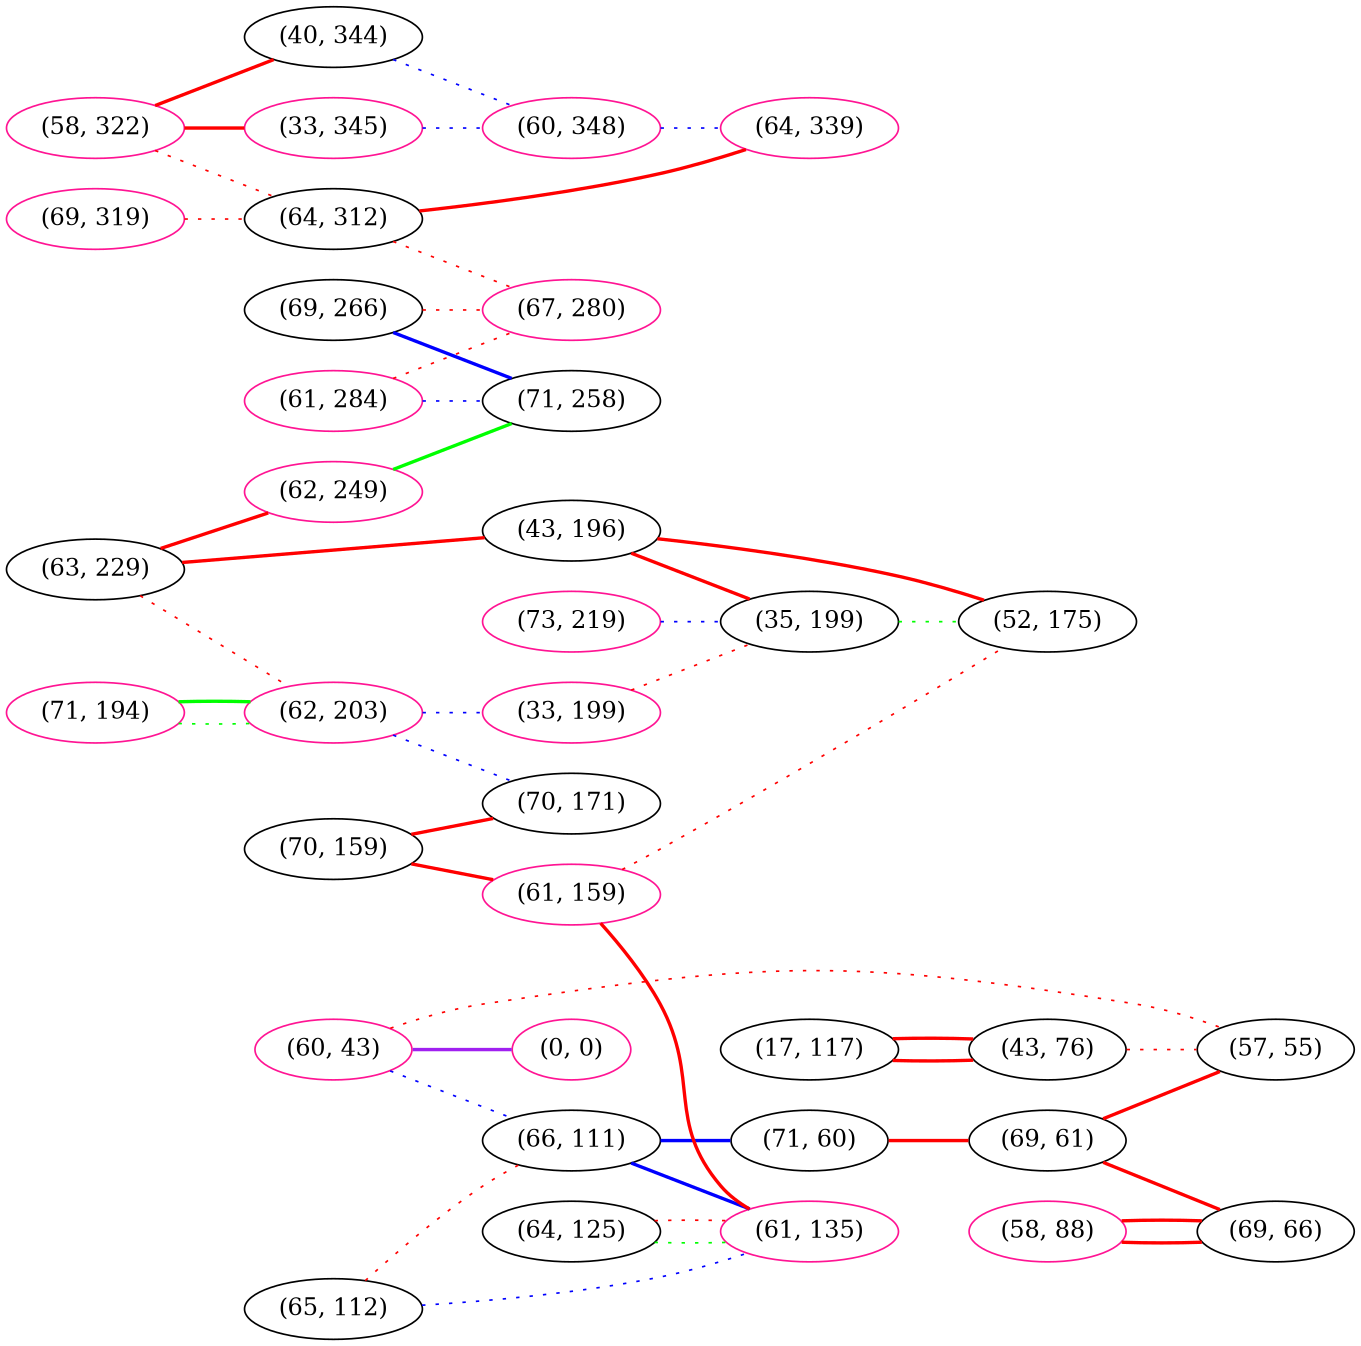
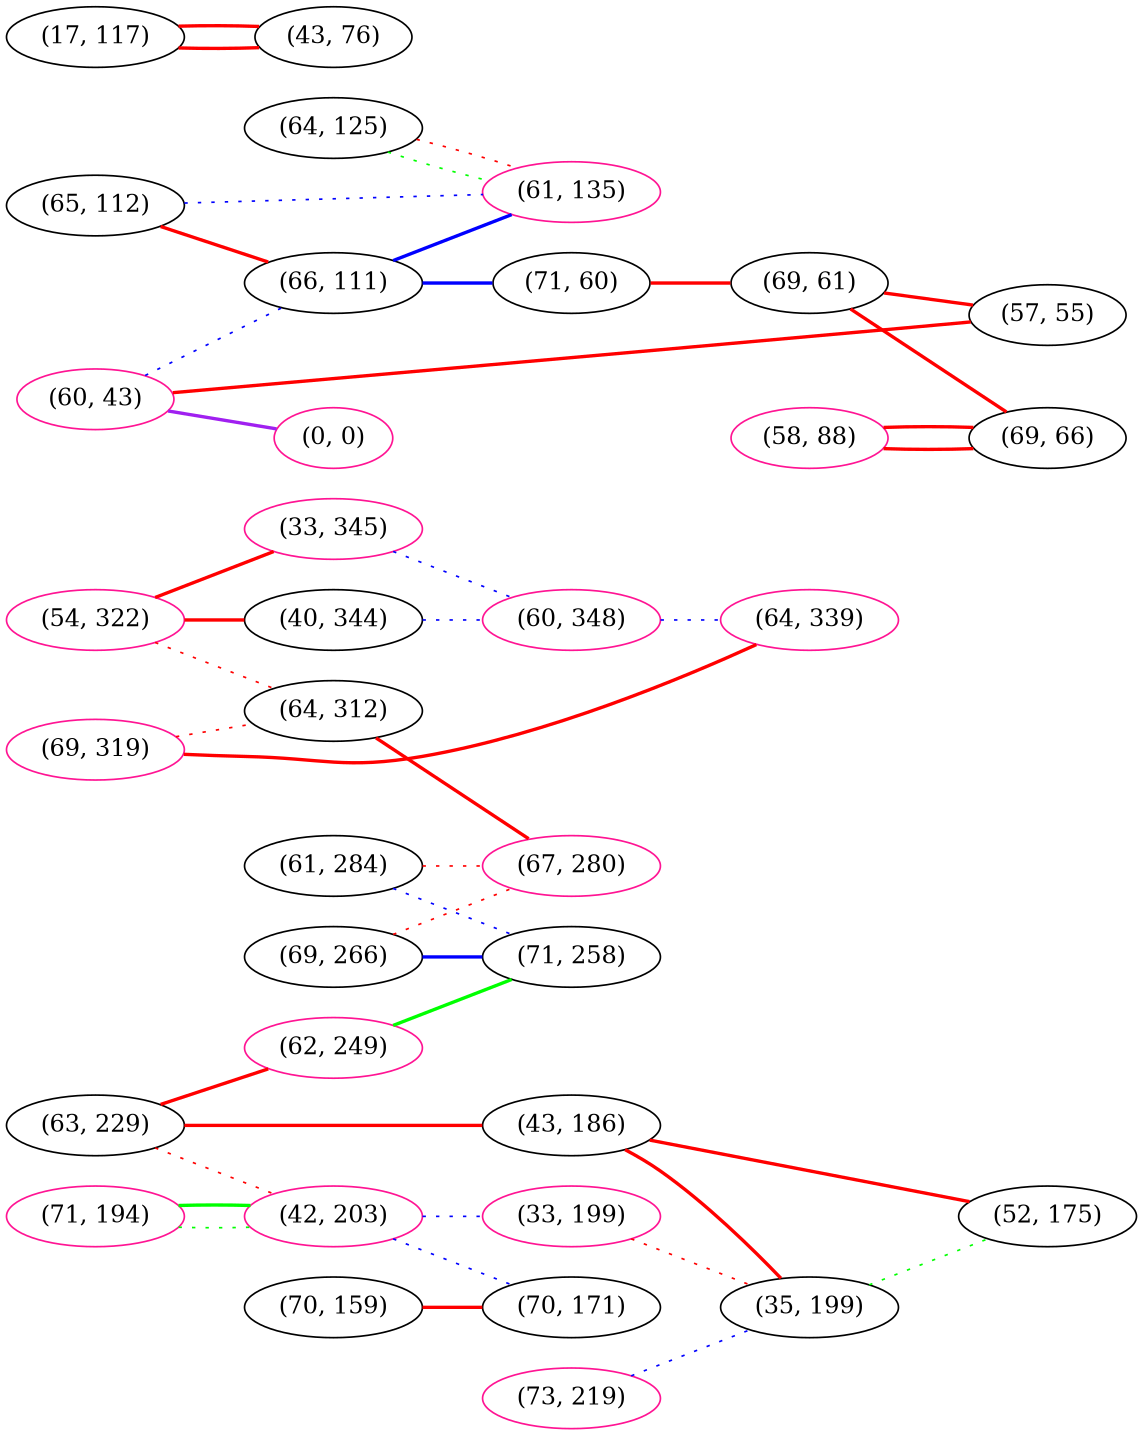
  graph {
    rankdir=LR
    node [color=black]
    edge [color=red style=bold weight=1]
-   "(54, 322)" [color=deeppink label="(58, 322)"]
+   "(54, 322)" [color=deeppink]
    "(33, 345)" [color=deeppink]
    "(40, 344)"
    "(64, 312)"
    "(60, 348)" [color=deeppink]
    "(67, 280)" [color=deeppink]
    "(64, 339)" [color=deeppink]
    "(65, 112)"
    "(66, 111)"
    "(61, 135)" [color=deeppink]
    "(71, 60)"
    "(17, 117)"
    "(43, 76)"
    "(57, 55)"
    "(64, 125)"
    "(71, 194)" [color=deeppink]
-   "(62, 203)" [color=deeppink]
+   "(62, 203)" [color=deeppink label="(42, 203)"]
    "(70, 171)"
    "(33, 199)" [color=deeppink]
-   "(61, 284)" [color=deeppink]
+   "(61, 284)"
    "(71, 258)"
    "(69, 319)" [color=deeppink]
-   "(43, 196)"
+   "(43, 196)" [label="(43, 186)"]
    "(35, 199)"
    "(52, 175)"
    "(60, 43)" [color=deeppink]
    "(0, 0)" [color=deeppink]
    "(63, 229)"
    "(62, 249)" [color=deeppink]
    "(73, 219)" [color=deeppink]
-   "(61, 159)" [color=deeppink]
    "(70, 159)"
    "(69, 61)"
    "(69, 66)"
    "(69, 266)"
    "(58, 88)" [color=deeppink]
    "(54, 322)" -- "(33, 345)"
    "(54, 322)" -- "(40, 344)"
    "(54, 322)" -- "(64, 312)" [style=dotted]
    "(33, 345)" -- "(60, 348)" [color=blue style=dotted weight=3]
    "(40, 344)" -- "(60, 348)" [color=blue style=dotted weight=3]
-   "(64, 312)" -- "(67, 280)" [style=dotted]
+   "(64, 312)" -- "(67, 280)"
    "(60, 348)" -- "(64, 339)" [color=blue style=dotted weight=3]
-   "(65, 112)" -- "(66, 111)" [style=dotted]
+   "(65, 112)" -- "(66, 111)"
    "(65, 112)" -- "(61, 135)" [color=blue style=dotted weight=3]
    "(66, 111)" -- "(61, 135)" [color=blue weight=3]
    "(66, 111)" -- "(71, 60)" [color=blue weight=3]
    "(71, 60)" -- "(69, 61)"
    "(17, 117)" -- "(43, 76)"
    "(17, 117)" -- "(43, 76)"
-   "(43, 76)" -- "(57, 55)" [style=dotted]
    "(64, 125)" -- "(61, 135)" [color=green style=dotted weight=2]
    "(64, 125)" -- "(61, 135)" [style=dotted]
    "(71, 194)" -- "(62, 203)" [color=green style=dotted weight=2]
    "(71, 194)" -- "(62, 203)" [color=green weight=2]
    "(62, 203)" -- "(70, 171)" [color=blue style=dotted weight=3]
    "(62, 203)" -- "(33, 199)" [color=blue style=dotted weight=3]
    "(33, 199)" -- "(35, 199)" [style=dotted]
    "(61, 284)" -- "(67, 280)" [style=dotted]
    "(61, 284)" -- "(71, 258)" [color=blue style=dotted weight=3]
    "(69, 319)" -- "(64, 312)" [style=dotted]
-   "(64, 312)" -- "(64, 339)"
+   "(69, 319)" -- "(64, 339)"
    "(43, 196)" -- "(35, 199)"
    "(43, 196)" -- "(52, 175)"
    "(35, 199)" -- "(52, 175)" [color=green style=dotted]
    "(60, 43)" -- "(66, 111)" [color=blue style=dotted weight=3]
-   "(60, 43)" -- "(57, 55)" [style=dotted]
+   "(60, 43)" -- "(57, 55)"
    "(60, 43)" -- "(0, 0)" [color=purple weight=4]
    "(63, 229)" -- "(62, 203)" [style=dotted]
    "(63, 229)" -- "(43, 196)"
    "(63, 229)" -- "(62, 249)"
    "(62, 249)" -- "(71, 258)" [color=green weight=2]
    "(73, 219)" -- "(35, 199)" [color=blue style=dotted weight=3]
-   "(61, 159)" -- "(61, 135)"
-   "(61, 159)" -- "(52, 175)" [style=dotted]
    "(70, 159)" -- "(70, 171)"
-   "(70, 159)" -- "(61, 159)"
    "(69, 61)" -- "(57, 55)"
    "(69, 61)" -- "(69, 66)"
    "(69, 266)" -- "(67, 280)" [style=dotted]
    "(69, 266)" -- "(71, 258)" [color=blue weight=3]
    "(58, 88)" -- "(69, 66)"
    "(58, 88)" -- "(69, 66)"
  }
